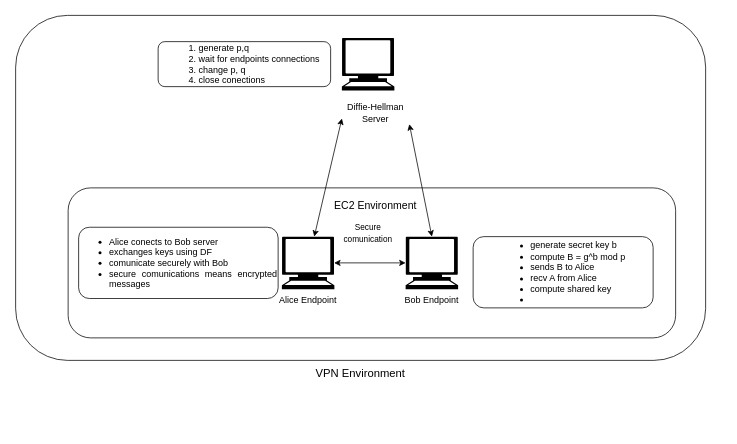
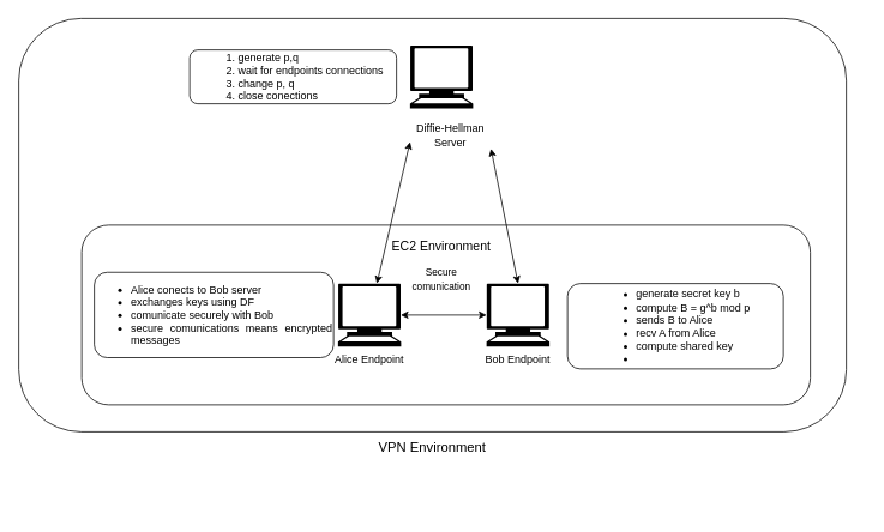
  <mxCell id="0" />
  <mxCell id="1" parent="0" />
  <mxCell id="2" value="s" style="group" vertex="1" connectable="0" parent="1"><mxGeometry x="20" y="20" width="940" height="550" as="geometry" /></mxCell>
  <mxCell id="3" value="" style="rounded=1;whiteSpace=wrap;html=1;" vertex="1" parent="2"><mxGeometry width="920" height="460" as="geometry" /></mxCell>
  <mxCell id="4" value="&lt;font style=&quot;font-size: 15px;&quot;&gt;VPN Environment&lt;/font&gt;" style="text;html=1;align=center;verticalAlign=middle;whiteSpace=wrap;rounded=0;" vertex="1" parent="2"><mxGeometry x="330" y="459.999" width="260" height="31.731" as="geometry" /></mxCell>
  <mxCell id="5" value="" style="shape=mxgraph.signs.tech.computer;html=1;pointerEvents=1;fillColor=#000000;strokeColor=none;verticalLabelPosition=bottom;verticalAlign=top;align=center;" vertex="1" parent="2"><mxGeometry x="435" y="30" width="70" height="70" as="geometry" /></mxCell>
  <mxCell id="6" value="Diffie-Hellman Server" style="text;html=1;align=center;verticalAlign=middle;whiteSpace=wrap;rounded=0;" vertex="1" parent="2"><mxGeometry x="435" y="115" width="90" height="30" as="geometry" /></mxCell>
  <mxCell id="7" value="" style="rounded=1;whiteSpace=wrap;html=1;" vertex="1" parent="2"><mxGeometry x="70" y="230" width="810" height="200" as="geometry" /></mxCell>
- <mxCell id="8" value="&lt;font style=&quot;font-size: 14px;&quot;&gt;EC2 Environment&lt;/font&gt;" style="text;html=1;align=center;verticalAlign=middle;whiteSpace=wrap;rounded=0;" vertex="1" parent="2"><mxGeometry x="420" y="238.85" width="120" height="30" as="geometry" /></mxCell>
+ <mxCell id="8" value="&lt;font style=&quot;font-size: 14px;&quot;&gt;EC2 Environment&lt;/font&gt;" style="text;html=1;align=center;verticalAlign=middle;whiteSpace=wrap;rounded=0;" vertex="1" parent="2"><mxGeometry x="410" y="238.85" width="120" height="30" as="geometry" /></mxCell>
  <mxCell id="9" value="" style="shape=mxgraph.signs.tech.computer;html=1;pointerEvents=1;fillColor=#000000;strokeColor=none;verticalLabelPosition=bottom;verticalAlign=top;align=center;" vertex="1" parent="2"><mxGeometry x="355" y="295" width="70" height="70" as="geometry" /></mxCell>
  <mxCell id="10" value="" style="shape=mxgraph.signs.tech.computer;html=1;pointerEvents=1;fillColor=#000000;strokeColor=none;verticalLabelPosition=bottom;verticalAlign=top;align=center;" vertex="1" parent="2"><mxGeometry x="520" y="295" width="70" height="70" as="geometry" /></mxCell>
  <mxCell id="11" value="Alice Endpoint" style="text;html=1;align=center;verticalAlign=middle;whiteSpace=wrap;rounded=0;" vertex="1" parent="2"><mxGeometry x="315" y="365" width="150" height="30" as="geometry" /></mxCell>
  <mxCell id="12" value="Bob Endpoint" style="text;html=1;align=center;verticalAlign=middle;whiteSpace=wrap;rounded=0;" vertex="1" parent="2"><mxGeometry x="500" y="365" width="110" height="30" as="geometry" /></mxCell>
  <mxCell id="13" value="" style="endArrow=classic;startArrow=classic;html=1;rounded=0;entryX=0;entryY=0.75;entryDx=0;entryDy=0;" edge="1" parent="2" source="9" target="6"><mxGeometry width="50" height="50" relative="1" as="geometry"><mxPoint x="310" y="220" as="sourcePoint" /><mxPoint x="360" y="170" as="targetPoint" /></mxGeometry></mxCell>
  <mxCell id="14" value="" style="endArrow=classic;startArrow=classic;html=1;rounded=0;entryX=1;entryY=1;entryDx=0;entryDy=0;exitX=0.5;exitY=0;exitDx=0;exitDy=0;exitPerimeter=0;" edge="1" parent="2" source="10" target="6"><mxGeometry width="50" height="50" relative="1" as="geometry"><mxPoint x="406" y="305" as="sourcePoint" /><mxPoint x="435" y="143" as="targetPoint" /></mxGeometry></mxCell>
  <mxCell id="15" value="&lt;ol&gt;&lt;li style=&quot;text-align: justify;&quot;&gt;generate p,q&lt;/li&gt;&lt;li style=&quot;text-align: justify;&quot;&gt;wait for endpoints connections&lt;/li&gt;&lt;li style=&quot;text-align: justify;&quot;&gt;change p, q&lt;/li&gt;&lt;li style=&quot;text-align: justify;&quot;&gt;close conections&lt;/li&gt;&lt;/ol&gt;" style="rounded=1;whiteSpace=wrap;html=1;" vertex="1" parent="2"><mxGeometry x="190" y="35" width="230" height="60" as="geometry" /></mxCell>
  <mxCell id="16" value="&lt;ul&gt;&lt;li style=&quot;text-align: justify;&quot;&gt;generate secret key b&lt;/li&gt;&lt;li style=&quot;text-align: justify;&quot;&gt;compute B = g^b mod p&lt;/li&gt;&lt;li style=&quot;text-align: justify;&quot;&gt;sends B to Alice&amp;nbsp;&lt;/li&gt;&lt;li style=&quot;text-align: justify;&quot;&gt;recv A from Alice&lt;/li&gt;&lt;li style=&quot;text-align: justify;&quot;&gt;compute shared key&lt;/li&gt;&lt;li style=&quot;text-align: justify;&quot;&gt;&lt;br&gt;&lt;/li&gt;&lt;/ul&gt;" style="rounded=1;whiteSpace=wrap;html=1;" vertex="1" parent="2"><mxGeometry x="610" y="295" width="240" height="95" as="geometry" /></mxCell>
  <mxCell id="17" value="&lt;ul&gt;&lt;li style=&quot;text-align: justify;&quot;&gt;Alice conects to Bob server&lt;/li&gt;&lt;li style=&quot;text-align: justify;&quot;&gt;exchanges keys using DF&lt;/li&gt;&lt;li style=&quot;text-align: justify;&quot;&gt;comunicate securely with Bob&amp;nbsp;&lt;/li&gt;&lt;li style=&quot;text-align: justify;&quot;&gt;secure comunications means encrypted messages&lt;/li&gt;&lt;/ul&gt;" style="rounded=1;whiteSpace=wrap;html=1;" vertex="1" parent="2"><mxGeometry x="84" y="282.5" width="266" height="95" as="geometry" /></mxCell>
  <mxCell id="18" value="" style="endArrow=classic;startArrow=classic;html=1;rounded=0;exitX=0.995;exitY=0.5;exitDx=0;exitDy=0;exitPerimeter=0;entryX=0;entryY=0.5;entryDx=0;entryDy=0;entryPerimeter=0;" edge="1" parent="2" source="9" target="10"><mxGeometry width="50" height="50" relative="1" as="geometry"><mxPoint x="310" y="220" as="sourcePoint" /><mxPoint x="360" y="170" as="targetPoint" /></mxGeometry></mxCell>
  <mxCell id="19" value="&lt;font style=&quot;font-size: 11px;&quot;&gt;Secure comunication&lt;/font&gt;" style="text;html=1;align=center;verticalAlign=middle;whiteSpace=wrap;rounded=0;" vertex="1" parent="2"><mxGeometry x="440" y="275" width="60" height="30" as="geometry" /></mxCell>
